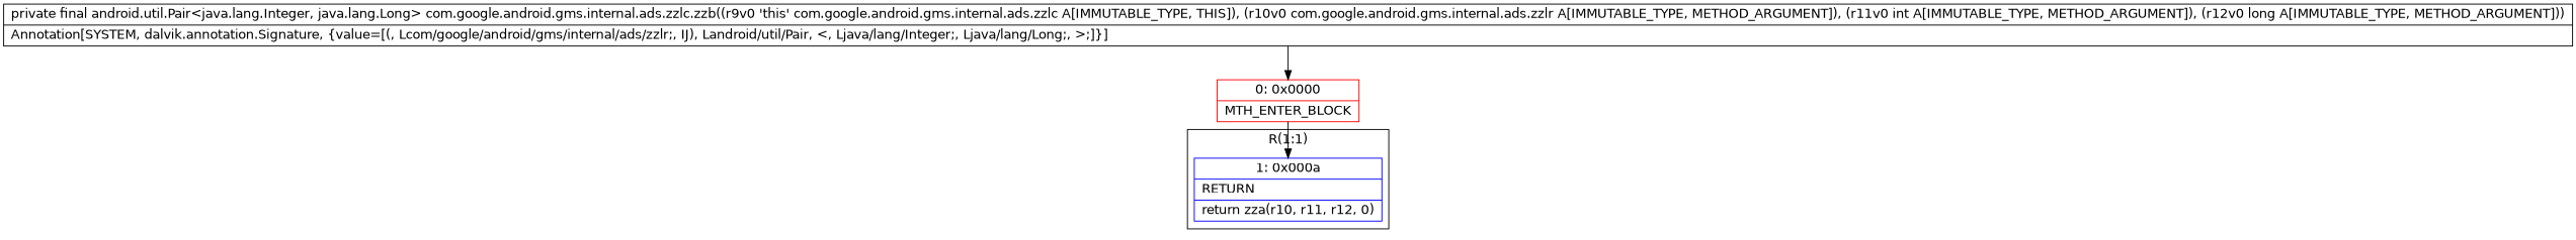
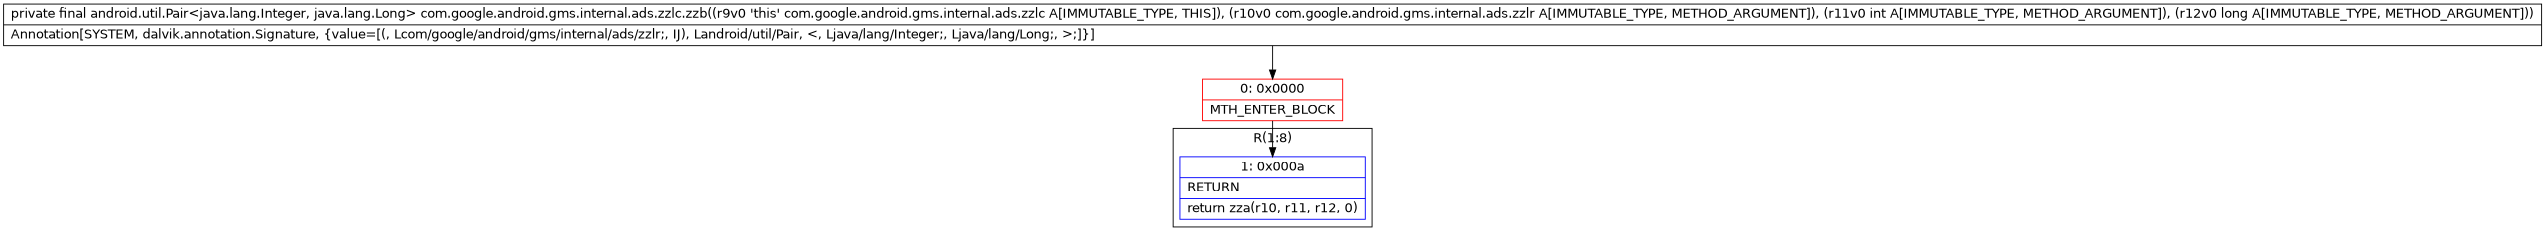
  digraph {
    fontname="DejaVu Sans"
    node [shape=record fontname="DejaVu Sans"]
    edge [fontname="DejaVu Sans"]
    n1 [color=blue label="{1\:\ 0x000a|RETURN\l|return zza(r10, r11, r12, 0)\l}"]
    n2 [color=red label="{0\:\ 0x0000|MTH_ENTER_BLOCK\l}"]
    n3 [label="{private final android.util.Pair\<java.lang.Integer, java.lang.Long\> com.google.android.gms.internal.ads.zzlc.zzb((r9v0 'this' com.google.android.gms.internal.ads.zzlc A[IMMUTABLE_TYPE, THIS]), (r10v0 com.google.android.gms.internal.ads.zzlr A[IMMUTABLE_TYPE, METHOD_ARGUMENT]), (r11v0 int A[IMMUTABLE_TYPE, METHOD_ARGUMENT]), (r12v0 long A[IMMUTABLE_TYPE, METHOD_ARGUMENT]))  | Annotation[SYSTEM, dalvik.annotation.Signature, \{value=[(, Lcom\/google\/android\/gms\/internal\/ads\/zzlr;, IJ), Landroid\/util\/Pair, \<, Ljava\/lang\/Integer;, Ljava\/lang\/Long;, \>;]\}]\l}"]
    subgraph cluster_1 {
-     label="R(1:1)"
+     label="R(1:8)"
      n1
    }
    n2 -> n1
    n3 -> n2
  }
